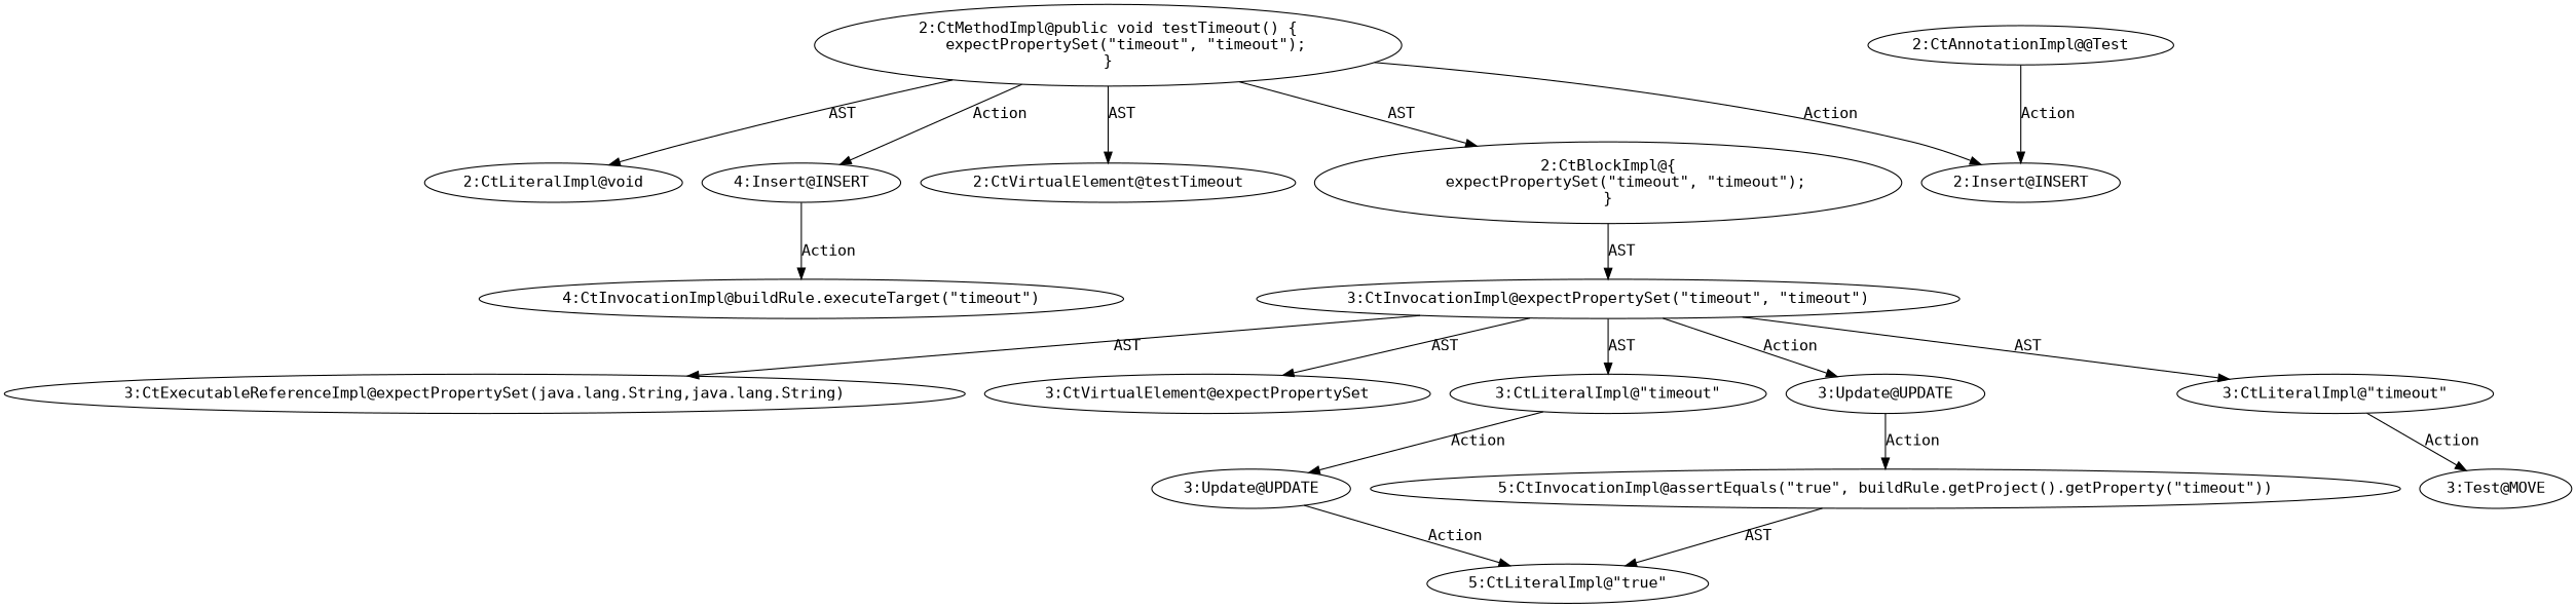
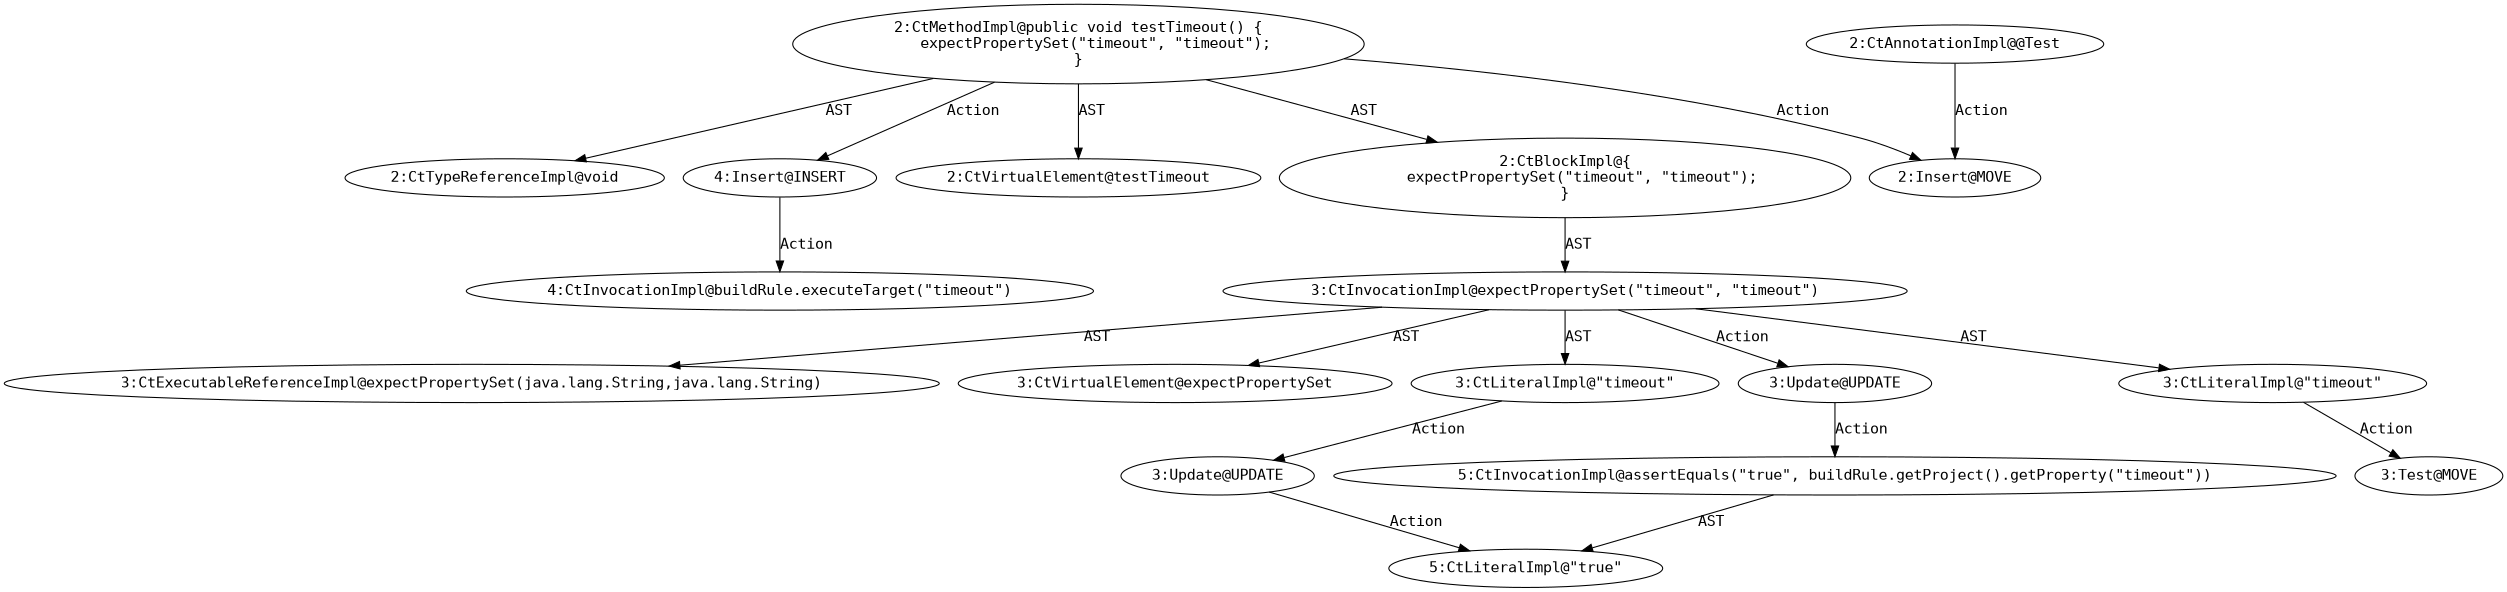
  digraph {
    fontname="DejaVu Sans Mono"
    node [fontname="DejaVu Sans Mono" shape=ellipse]
    edge [fontname="DejaVu Sans Mono"]
-   n1 [label="2:CtLiteralImpl@void"]
+   n1 [label="2:CtTypeReferenceImpl@void"]
    n2 [label="2:CtVirtualElement@testTimeout"]
    n3 [label="3:CtExecutableReferenceImpl@expectPropertySet(java.lang.String,java.lang.String)"]
    n4 [label="3:CtVirtualElement@expectPropertySet"]
    n5 [label="3:CtLiteralImpl@\"timeout\""]
    n6 [label="3:Update@UPDATE"]
    n7 [label="5:CtLiteralImpl@\"true\""]
    n8 [label="3:CtLiteralImpl@\"timeout\""]
    n9 [label="3:Test@MOVE"]
    n10 [label="3:CtInvocationImpl@expectPropertySet(\"timeout\", \"timeout\")"]
    n11 [label="3:Update@UPDATE"]
    n12 [label="5:CtInvocationImpl@assertEquals(\"true\", buildRule.getProject().getProperty(\"timeout\"))"]
    n13 [label="2:CtBlockImpl@\{\n    expectPropertySet(\"timeout\", \"timeout\");\n\}"]
    n14 [label="2:CtMethodImpl@public void testTimeout() \{\n    expectPropertySet(\"timeout\", \"timeout\");\n\}"]
-   n15 [label="2:Insert@INSERT"]
+   n15 [label="2:Insert@MOVE"]
    n16 [label="4:Insert@INSERT"]
    n17 [label="4:CtInvocationImpl@buildRule.executeTarget(\"timeout\")"]
    n18 [label="2:CtAnnotationImpl@@Test"]
    n5 -> n6 [label=Action]
    n6 -> n7 [label=Action]
    n8 -> n9 [label=Action]
    n10 -> n3 [label=AST]
    n10 -> n4 [label=AST]
    n10 -> n5 [label=AST]
    n10 -> n8 [label=AST]
    n10 -> n11 [label=Action]
    n11 -> n12 [label=Action]
    n12 -> n7 [label=AST]
    n13 -> n10 [label=AST]
    n14 -> n1 [label=AST]
    n14 -> n2 [label=AST]
    n14 -> n13 [label=AST]
    n14 -> n15 [label=Action]
    n14 -> n16 [label=Action]
    n16 -> n17 [label=Action]
    n18 -> n15 [label=Action]
  }
